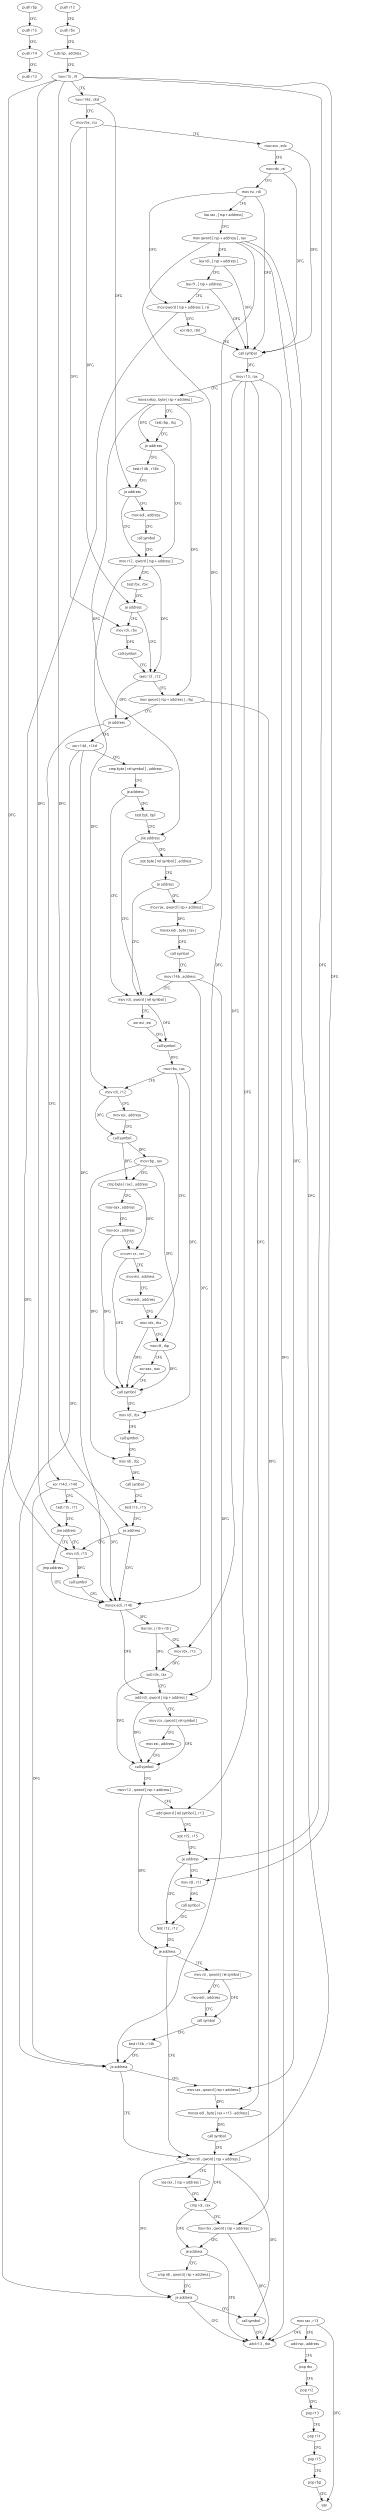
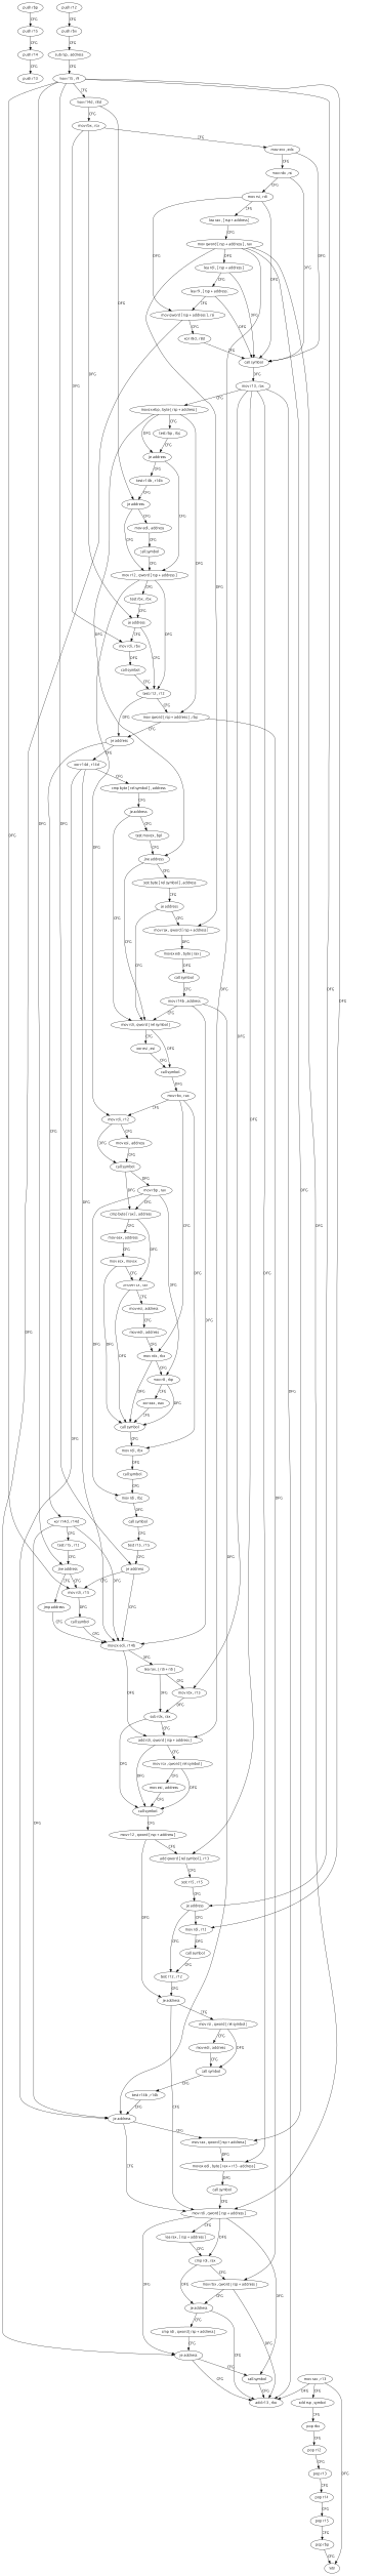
  digraph {
    fontname=Ubuntu
    node [fontname=Ubuntu]
    edge [fontname=Ubuntu]
    n1 [label="push rbp"]
    n2 [label="push r15"]
    n3 [label="push r14"]
    n4 [label="push r13"]
    n5 [label="push r12"]
    n6 [label="push rbx"]
    n7 [label="sub rsp , address"]
    n8 [label="mov r15 , r9"]
    n9 [label="mov r14d , r8d"]
    n10 [label="jne address"]
    n11 [label="mov rdi , r15"]
    n12 [label="je address"]
    n13 [label="mov rdi , r15"]
    n14 [label="je address"]
    n15 [label="mov rbx , rcx"]
    n16 [label="je address"]
    n17 [label="jmp address"]
    n18 [label="call symbol"]
    n19 [label="movzx edi , r14b"]
    n20 [label="call symbol"]
    n21 [label="test r12 , r12"]
    n22 [label="mov ecx , edx"]
    n23 [label="je address"]
    n24 [label="mov rdi , rbx"]
    n25 [label="mov r12 , qword [ rsp + address ]"]
    n26 [label="mov edi , address"]
    n27 [label="mov rdx , rsi"]
    n28 [label="call symbol"]
    n29 [label="test r12 , r12"]
    n30 [label="call symbol"]
    n31 [label="mov rsi , rdi"]
    n32 [label="mov r13 , rax"]
    n33 [label="lea rax , [ rsp + address ]"]
    n34 [label="mov qword [ rsp + address ] , rsi"]
    n35 [label="mov qword [ rsp + address ] , rax"]
    n36 [label="xor r8d , r8d"]
    n37 [label="je address"]
    n38 [label="lea rdi , [ rsp + address ]"]
    n39 [label="mov rdi , qword [ rsp + address ]"]
    n40 [label="add rdi , qword [ rsp + address ]"]
    n41 [label="mov rax , qword [ rsp + address ]"]
    n42 [label="mov rax , qword [ rsp + address ]"]
    n43 [label="lea r9 , [ rsp + address ]"]
    n44 [label="lea rax , [ rsp + address ]"]
    n45 [label="cmp rdi , rax"]
    n46 [label="call symbol"]
    n47 [label="call symbol"]
    n48 [label="mov rcx , qword [ rel symbol ]"]
    n49 [label="movsx edi , byte [ rax ]"]
    n50 [label="movsx edi , byte [ rax + r13 - address ]"]
    n51 [label="add r13 , rbx"]
    n52 [label="movzx ebp , byte [ rsp + address ]"]
    n53 [label="mov rdx , r13"]
    n54 [label="add qword [ rel symbol ] , r13"]
    n55 [label="test rbp , rbp"]
    n56 [label="je address"]
    n57 [label="mov qword [ rsp + address ] , rbp"]
    n58 [label="jne address"]
    n59 [label="sub rdx , rax"]
    n60 [label="test r15 , r15"]
    n61 [label="call symbol"]
    n62 [label="test r14b , r14b"]
    n63 [label="je address"]
    n64 [label="mov rbx , qword [ rsp + address ]"]
    n65 [label="mov rdi , qword [ rel symbol ]"]
    n66 [label="test byte [ rel symbol ] , address"]
    n67 [label="test rbx , rbx"]
    n68 [label="mov rdi , r12"]
    n69 [label="mov esi , address"]
    n70 [label="call symbol"]
    n71 [label="xor r14d , r14d"]
    n72 [label="xor r14d , r14d"]
    n73 [label="call symbol"]
    n74 [label="je address"]
    n75 [label="test r15 , r15"]
    n76 [label="je address"]
    n77 [label="cmp byte [ rel symbol ] , address"]
    n78 [label="lea rax , [ rdi + rdi ]"]
    n79 [label="je address"]
-   n80 [label="test bpl , bpl"]
+   n80 [label="test movzx , bpl"]
    n81 [label="xor esi , esi"]
    n82 [label="call symbol"]
    n83 [label="mov rbx , rax"]
    n84 [label="mov rdx , rbx"]
    n85 [label="mov rdi , rbx"]
    n86 [label="mov r8 , rbp"]
    n87 [label="call symbol"]
    n88 [label="call symbol"]
    n89 [label="mov rbp , rax"]
    n90 [label="cmp byte [ rax ] , address"]
    n91 [label="mov rdi , rbp"]
    n92 [label="mov eax , address"]
    n93 [label="cmove rcx , rax"]
    n94 [label="xor eax , eax"]
    n95 [label="call symbol"]
-   n96 [label="mov ecx , address"]
+   n96 [label="mov ecx , movsx"]
    n97 [label="mov esi , address"]
    n98 [label="mov edi , address"]
    n99 [label="test r15 , r15"]
    n100 [label="je address"]
    n101 [label="je address"]
    n102 [label="mov rsi , qword [ rel symbol ]"]
    n103 [label="mov edi , address"]
    n104 [label="call symbol"]
    n105 [label="test r14b , r14b"]
    n106 [label="mov r12 , qword [ rsp + address ]"]
    n107 [label="mov esi , address"]
    n108 [label="call symbol"]
    n109 [label="cmp rdi , qword [ rsp + address ]"]
    n110 [label="mov rax , r13"]
-   n111 [label="add rsp , address"]
+   n111 [label="add rsp , symbol"]
    n112 [label=retn]
    n113 [label="mov r14b , address"]
    n114 [label="pop rbx"]
    n115 [label="pop r12"]
    n116 [label="pop r13"]
    n117 [label="pop r14"]
    n118 [label="pop r15"]
    n119 [label="pop rbp"]
    n1 -> n2 [label=CFG]
    n2 -> n3 [label=CFG]
    n3 -> n4 [label=CFG]
    n5 -> n6 [label=CFG]
    n6 -> n7 [label=CFG]
    n7 -> n8 [label=CFG]
    n8 -> n9 [label=CFG]
    n8 -> n10 [label=DFG]
    n8 -> n11 [label=DFG]
    n8 -> n12 [label=DFG]
    n8 -> n13 [label=DFG]
    n8 -> n14 [label=DFG]
    n9 -> n15 [label=CFG]
    n9 -> n16 [label=DFG]
    n10 -> n11 [label=CFG]
    n10 -> n17 [label=CFG]
    n11 -> n18 [label=DFG]
    n12 -> n11 [label=CFG]
    n12 -> n19 [label=CFG]
    n13 -> n20 [label=DFG]
    n14 -> n13 [label=CFG]
    n14 -> n21 [label=CFG]
    n15 -> n22 [label=CFG]
    n15 -> n23 [label=DFG]
    n15 -> n24 [label=DFG]
    n16 -> n25 [label=CFG]
    n16 -> n26 [label=CFG]
    n17 -> n19 [label=CFG]
    n18 -> n19 [label=CFG]
    n19 -> n40 [label=DFG]
    n19 -> n78 [label=DFG]
    n20 -> n21 [label=CFG]
    n21 -> n101 [label=CFG]
    n22 -> n27 [label=CFG]
    n22 -> n28 [label=DFG]
    n23 -> n24 [label=CFG]
    n23 -> n29 [label=CFG]
    n24 -> n30 [label=DFG]
    n25 -> n29 [label=DFG]
    n25 -> n67 [label=CFG]
    n25 -> n68 [label=DFG]
    n26 -> n73 [label=CFG]
    n27 -> n28 [label=DFG]
    n27 -> n31 [label=CFG]
    n28 -> n32 [label=DFG]
    n29 -> n57 [label=CFG]
    n29 -> n63 [label=DFG]
    n30 -> n29 [label=CFG]
    n31 -> n28 [label=DFG]
    n31 -> n33 [label=CFG]
    n31 -> n34 [label=DFG]
    n32 -> n50 [label=DFG]
    n32 -> n51 [label=DFG]
    n32 -> n52 [label=CFG]
    n32 -> n53 [label=DFG]
    n32 -> n54 [label=DFG]
    n33 -> n35 [label=CFG]
    n34 -> n36 [label=CFG]
    n34 -> n37 [label=DFG]
    n35 -> n38 [label=DFG]
    n35 -> n39 [label=DFG]
    n35 -> n40 [label=DFG]
    n35 -> n41 [label=DFG]
    n35 -> n42 [label=DFG]
    n36 -> n28 [label=CFG]
    n37 -> n46 [label=CFG]
    n37 -> n51 [label=CFG]
    n38 -> n28 [label=DFG]
    n38 -> n43 [label=CFG]
    n39 -> n37 [label=DFG]
    n39 -> n44 [label=CFG]
    n39 -> n45 [label=DFG]
    n39 -> n46 [label=DFG]
    n40 -> n47 [label=DFG]
    n40 -> n48 [label=CFG]
    n41 -> n49 [label=DFG]
    n42 -> n50 [label=DFG]
    n43 -> n28 [label=DFG]
    n43 -> n34 [label=CFG]
    n44 -> n45 [label=CFG]
    n45 -> n64 [label=CFG]
    n45 -> n74 [label=DFG]
    n46 -> n51 [label=CFG]
    n47 -> n106 [label=CFG]
    n48 -> n47 [label=DFG]
    n48 -> n107 [label=CFG]
    n49 -> n108 [label=DFG]
    n50 -> n61 [label=DFG]
    n52 -> n55 [label=CFG]
    n52 -> n56 [label=DFG]
    n52 -> n57 [label=DFG]
    n52 -> n58 [label=DFG]
    n53 -> n59 [label=DFG]
    n54 -> n60 [label=CFG]
    n55 -> n56 [label=CFG]
    n56 -> n25 [label=CFG]
    n56 -> n62 [label=CFG]
    n57 -> n63 [label=CFG]
    n57 -> n64 [label=DFG]
    n58 -> n65 [label=CFG]
    n58 -> n66 [label=CFG]
    n59 -> n40 [label=CFG]
    n59 -> n47 [label=DFG]
    n60 -> n14 [label=CFG]
    n61 -> n39 [label=CFG]
    n62 -> n16 [label=CFG]
    n63 -> n71 [label=CFG]
    n63 -> n72 [label=CFG]
    n64 -> n51 [label=DFG]
    n64 -> n74 [label=CFG]
    n65 -> n81 [label=CFG]
    n65 -> n82 [label=DFG]
    n66 -> n100 [label=CFG]
    n67 -> n23 [label=CFG]
    n68 -> n69 [label=CFG]
    n68 -> n70 [label=DFG]
    n69 -> n70 [label=CFG]
    n70 -> n89 [label=DFG]
    n70 -> n90 [label=DFG]
    n71 -> n19 [label=DFG]
    n71 -> n75 [label=CFG]
    n71 -> n76 [label=DFG]
    n72 -> n19 [label=DFG]
    n72 -> n76 [label=DFG]
    n72 -> n77 [label=CFG]
    n73 -> n25 [label=CFG]
    n74 -> n51 [label=CFG]
    n74 -> n109 [label=CFG]
    n75 -> n10 [label=CFG]
    n76 -> n39 [label=CFG]
    n76 -> n42 [label=CFG]
    n77 -> n79 [label=CFG]
    n78 -> n53 [label=CFG]
    n78 -> n59 [label=DFG]
    n79 -> n65 [label=CFG]
    n79 -> n80 [label=CFG]
    n80 -> n58 [label=CFG]
    n81 -> n82 [label=CFG]
    n82 -> n83 [label=DFG]
    n83 -> n68 [label=CFG]
    n83 -> n84 [label=CFG]
    n83 -> n85 [label=DFG]
    n84 -> n86 [label=CFG]
    n84 -> n87 [label=DFG]
    n85 -> n88 [label=DFG]
    n86 -> n87 [label=DFG]
    n86 -> n94 [label=CFG]
    n87 -> n85 [label=CFG]
    n88 -> n91 [label=CFG]
    n89 -> n86 [label=DFG]
    n89 -> n90 [label=CFG]
    n89 -> n91 [label=DFG]
    n90 -> n92 [label=CFG]
    n90 -> n93 [label=DFG]
    n91 -> n95 [label=DFG]
    n92 -> n96 [label=CFG]
    n93 -> n87 [label=DFG]
    n93 -> n97 [label=CFG]
    n94 -> n87 [label=CFG]
    n95 -> n99 [label=CFG]
    n96 -> n87 [label=DFG]
    n96 -> n93 [label=CFG]
    n97 -> n98 [label=CFG]
    n98 -> n84 [label=CFG]
    n99 -> n12 [label=CFG]
    n100 -> n41 [label=CFG]
    n100 -> n65 [label=CFG]
    n101 -> n39 [label=CFG]
    n101 -> n102 [label=CFG]
    n102 -> n103 [label=CFG]
    n102 -> n104 [label=DFG]
    n103 -> n104 [label=CFG]
    n104 -> n105 [label=CFG]
    n105 -> n76 [label=CFG]
    n106 -> n54 [label=CFG]
    n106 -> n101 [label=DFG]
    n107 -> n47 [label=CFG]
    n108 -> n113 [label=CFG]
    n109 -> n37 [label=CFG]
    n110 -> n51 [label=DFG]
    n110 -> n111 [label=CFG]
    n110 -> n112 [label=DFG]
    n111 -> n114 [label=CFG]
    n113 -> n19 [label=DFG]
    n113 -> n65 [label=CFG]
    n113 -> n76 [label=DFG]
    n114 -> n115 [label=CFG]
    n115 -> n116 [label=CFG]
    n116 -> n117 [label=CFG]
    n117 -> n118 [label=CFG]
    n118 -> n119 [label=CFG]
    n119 -> n112 [label=CFG]
  }
